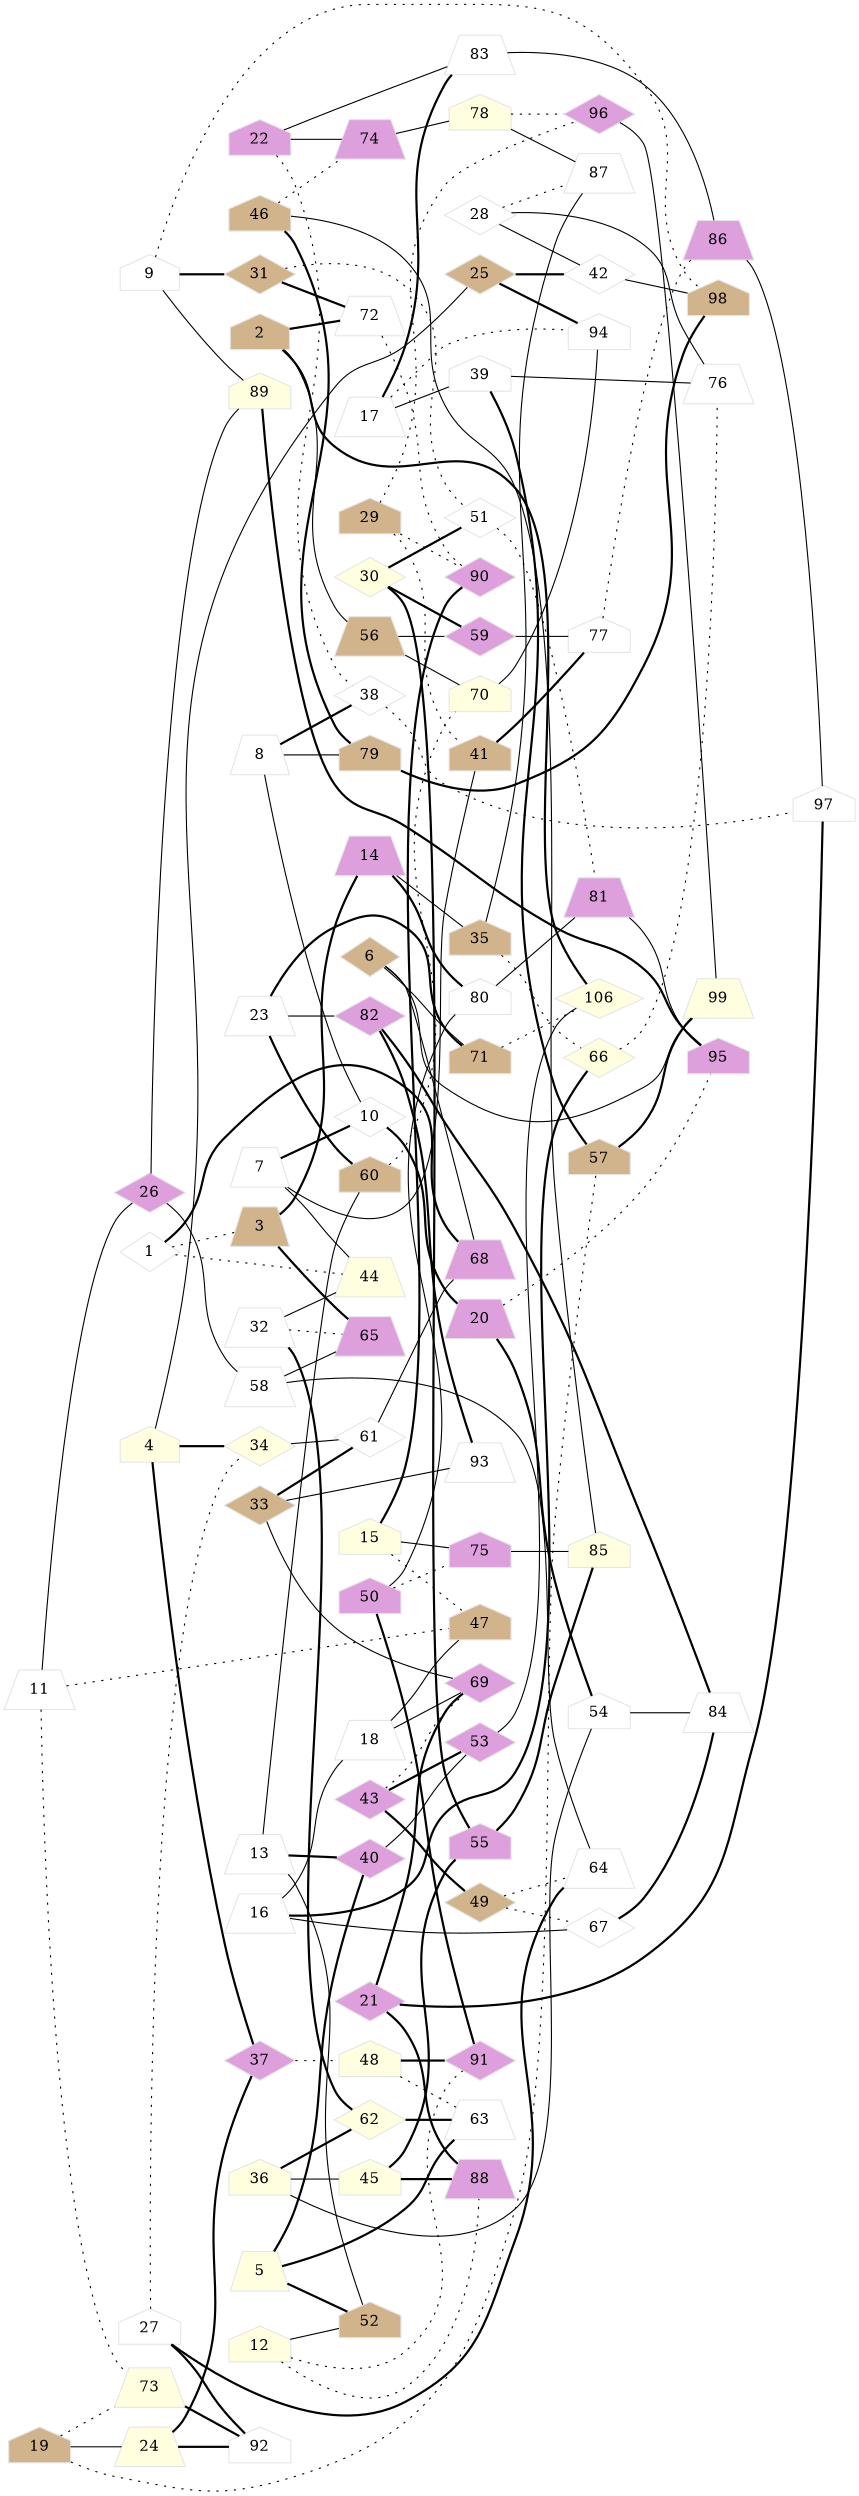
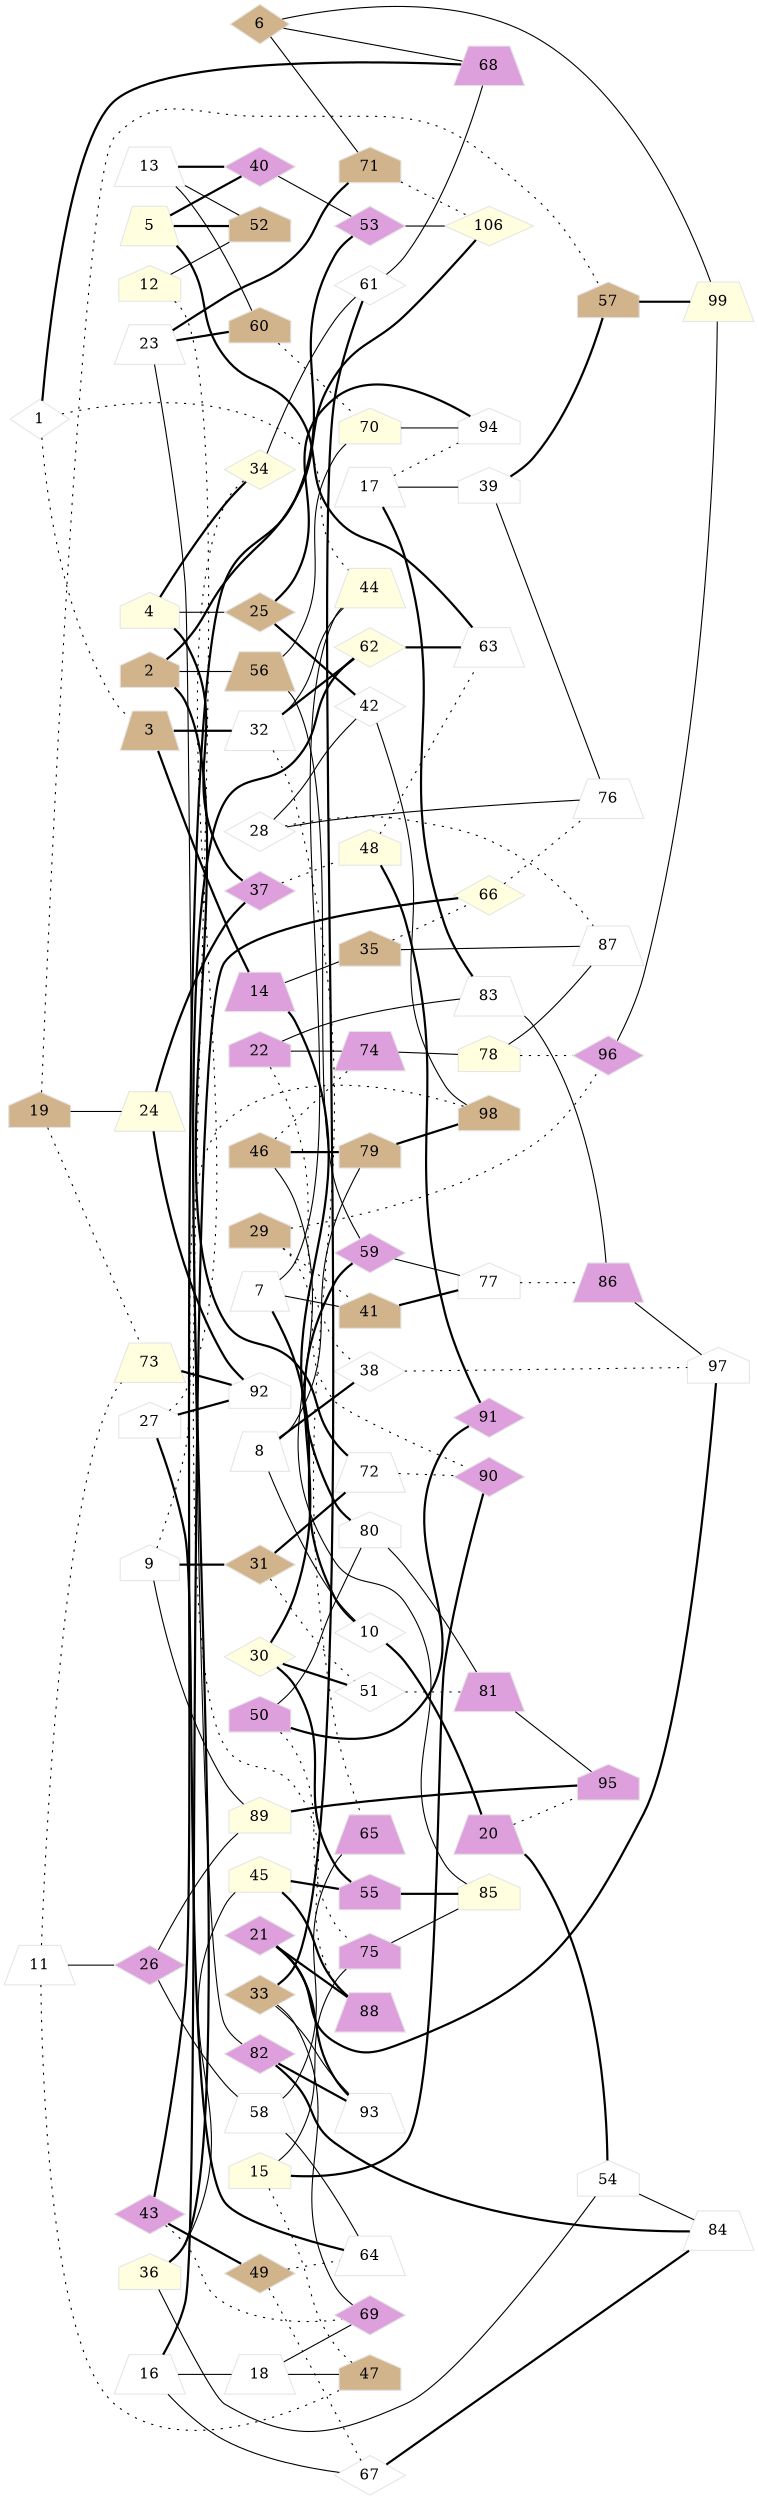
  graph {
    rankdir=LR
    node [color=gray90 fillcolor=white shape=house style=filled]
    edge [style=solid]
    1 [shape=diamond]
    3 [fillcolor=tan shape=trapezium]
    44 [fillcolor=lightyellow shape=trapezium]
    68 [fillcolor=plum shape=trapezium]
    14 [fillcolor=plum shape=trapezium]
    65 [fillcolor=plum shape=trapezium]
    2 [fillcolor=tan]
    56 [fillcolor=tan shape=trapezium]
    72 [shape=trapezium]
    n10 [fillcolor=lightyellow label=106 shape=diamond]
    59 [fillcolor=plum shape=diamond]
    70 [fillcolor=lightyellow]
    90 [fillcolor=plum shape=diamond]
    35 [fillcolor=tan]
    80
    4 [fillcolor=lightyellow]
    25 [fillcolor=tan shape=diamond]
    34 [fillcolor=lightyellow shape=diamond]
    37 [fillcolor=plum shape=diamond]
    94
    42 [shape=diamond]
    61 [shape=diamond]
    48 [fillcolor=lightyellow]
    5 [fillcolor=lightyellow shape=trapezium]
    40 [fillcolor=plum shape=diamond]
    52 [fillcolor=tan]
    63 [shape=trapezium]
    53 [fillcolor=plum shape=diamond]
    6 [fillcolor=tan shape=diamond]
    71 [fillcolor=tan]
    99 [fillcolor=lightyellow shape=trapezium]
    7 [shape=trapezium]
    10 [shape=diamond]
    41 [fillcolor=tan]
    20 [fillcolor=plum shape=trapezium]
    77
    8 [shape=trapezium]
    38 [shape=diamond]
    79 [fillcolor=tan]
    97
    98 [fillcolor=tan]
    31 [fillcolor=tan shape=diamond]
    9
    89 [fillcolor=lightyellow]
    51 [shape=diamond]
    95 [fillcolor=plum]
    54
    11 [shape=trapezium]
    26 [fillcolor=plum shape=diamond]
    47 [fillcolor=tan]
    73 [fillcolor=lightyellow shape=trapezium]
    58 [shape=trapezium]
    92
    12 [fillcolor=lightyellow]
    88 [fillcolor=plum shape=trapezium]
    91 [fillcolor=plum shape=diamond]
    13 [shape=trapezium]
    60 [fillcolor=tan]
    66 [fillcolor=lightyellow shape=diamond]
    87 [shape=trapezium]
    81 [fillcolor=plum shape=trapezium]
    15 [fillcolor=lightyellow]
    75 [fillcolor=plum]
    85 [fillcolor=lightyellow]
    16 [shape=trapezium]
    18 [shape=trapezium]
    67 [shape=diamond]
    69 [fillcolor=plum shape=diamond]
    76 [shape=trapezium]
    84 [shape=trapezium]
    17 [shape=trapezium]
    39
    83 [shape=trapezium]
    57 [fillcolor=tan]
    86 [fillcolor=plum shape=trapezium]
    19 [fillcolor=tan]
    24 [fillcolor=lightyellow shape=trapezium]
    21 [fillcolor=plum shape=diamond]
    93 [shape=trapezium]
    22 [fillcolor=plum]
    74 [fillcolor=plum shape=trapezium]
    78 [fillcolor=lightyellow]
    23 [shape=trapezium]
    82 [fillcolor=plum shape=diamond]
    64 [shape=trapezium]
    27
    28 [shape=diamond]
    29 [fillcolor=tan]
    96 [fillcolor=plum shape=diamond]
    30 [fillcolor=lightyellow shape=diamond]
    55 [fillcolor=plum]
    32 [shape=trapezium]
    62 [fillcolor=lightyellow shape=diamond]
    33 [fillcolor=tan shape=diamond]
    36 [fillcolor=lightyellow]
    45 [fillcolor=lightyellow]
    43 [fillcolor=plum shape=diamond]
    49 [fillcolor=tan shape=diamond]
    46 [fillcolor=tan]
    50 [fillcolor=plum]
    1 -- 3 [style=dotted]
    1 -- 44 [style=dotted]
    1 -- 68 [style=bold]
    3 -- 14 [style=bold]
-   3 -- 65 [style=bold]
+   3 -- 32 [style=bold]
    14 -- 35
    14 -- 80 [style=bold]
    2 -- 56
    2 -- 72 [style=bold]
    2 -- n10 [style=bold]
    56 -- 59
    56 -- 70
    72 -- 90 [style=dotted]
    59 -- 77
    70 -- 94
    35 -- 66 [style=dotted]
    35 -- 87
    80 -- 81
    4 -- 25
    4 -- 34 [style=bold]
    4 -- 37 [style=bold]
    25 -- 94 [style=bold]
    25 -- 42 [style=bold]
    34 -- 61
    37 -- 48 [style=dotted]
    42 -- 98
    61 -- 68
    48 -- 63 [style=dotted]
    48 -- 91 [style=bold]
    5 -- 40 [style=bold]
    5 -- 52 [style=bold]
    5 -- 63 [style=bold]
    40 -- 53
    53 -- n10
    6 -- 68
    6 -- 71
    6 -- 99
    71 -- n10 [style=dotted]
    7 -- 44
    7 -- 10 [style=bold]
    7 -- 41
    10 -- 20 [style=bold]
    41 -- 77 [style=bold]
    20 -- 95 [style=dotted]
    20 -- 54 [style=bold]
    77 -- 86 [style=dotted]
    8 -- 10
    8 -- 38 [style=bold]
    8 -- 79
    38 -- 97 [style=dotted]
    79 -- 98 [style=bold]
    31 -- 72 [style=bold]
    31 -- 51 [style=dotted]
    9 -- 98 [style=dotted]
    9 -- 31 [style=bold]
    9 -- 89
    89 -- 95 [style=bold]
    51 -- 81 [style=dotted]
    54 -- 84
    11 -- 26
    11 -- 47 [style=dotted]
    11 -- 73 [style=dotted]
    26 -- 89
    26 -- 58
    73 -- 92 [style=bold]
    58 -- 65
    58 -- 64
    12 -- 52
    12 -- 88 [style=dotted]
-   12 -- 91 [style=dotted]
    13 -- 40 [style=bold]
    13 -- 52
    13 -- 60
    60 -- 70 [style=dotted]
    66 -- 76 [style=dotted]
    81 -- 95
    15 -- 90 [style=bold]
    15 -- 47 [style=dotted]
    15 -- 75
    75 -- 85
    16 -- 66 [style=bold]
    16 -- 18
    16 -- 67
    18 -- 47
    18 -- 69
    67 -- 84 [style=bold]
    17 -- 94 [style=dotted]
    17 -- 39
    17 -- 83 [style=bold]
    39 -- 76
    39 -- 57 [style=bold]
    83 -- 86
    57 -- 99 [style=bold]
    86 -- 97
    19 -- 73 [style=dotted]
    19 -- 57 [style=dotted]
    19 -- 24
    24 -- 37 [style=bold]
    24 -- 92 [style=bold]
    21 -- 97 [style=bold]
    21 -- 88 [style=bold]
-   21 -- 69 [style=bold]
+   21 -- 93 [style=bold]
    22 -- 38 [style=dotted]
    22 -- 83
    22 -- 74
    74 -- 78
    78 -- 87
    78 -- 96 [style=dotted]
    23 -- 71 [style=bold]
    23 -- 60 [style=bold]
    23 -- 82
    82 -- 84 [style=bold]
    82 -- 93 [style=bold]
    27 -- 34 [style=dotted]
    27 -- 92 [style=bold]
    27 -- 64 [style=bold]
    28 -- 42
    28 -- 87 [style=dotted]
    28 -- 76
    29 -- 90 [style=dotted]
    29 -- 41 [style=dotted]
    29 -- 96 [style=dotted]
    96 -- 99
    30 -- 59 [style=bold]
    30 -- 51 [style=bold]
    30 -- 55 [style=bold]
    55 -- 85 [style=bold]
    32 -- 44
    32 -- 65 [style=dotted]
    32 -- 62 [style=bold]
    62 -- 63 [style=bold]
    33 -- 61 [style=bold]
    33 -- 69
    33 -- 93
    36 -- 54
    36 -- 62 [style=bold]
    36 -- 45
    45 -- 88 [style=bold]
    45 -- 55 [style=bold]
    43 -- 53 [style=bold]
    43 -- 69 [style=dotted]
    43 -- 49 [style=bold]
    49 -- 67 [style=dotted]
    49 -- 64 [style=dotted]
    46 -- 79 [style=bold]
    46 -- 85
    46 -- 74 [style=dotted]
    50 -- 80
    50 -- 91 [style=bold]
    50 -- 75 [style=dotted]
  }
